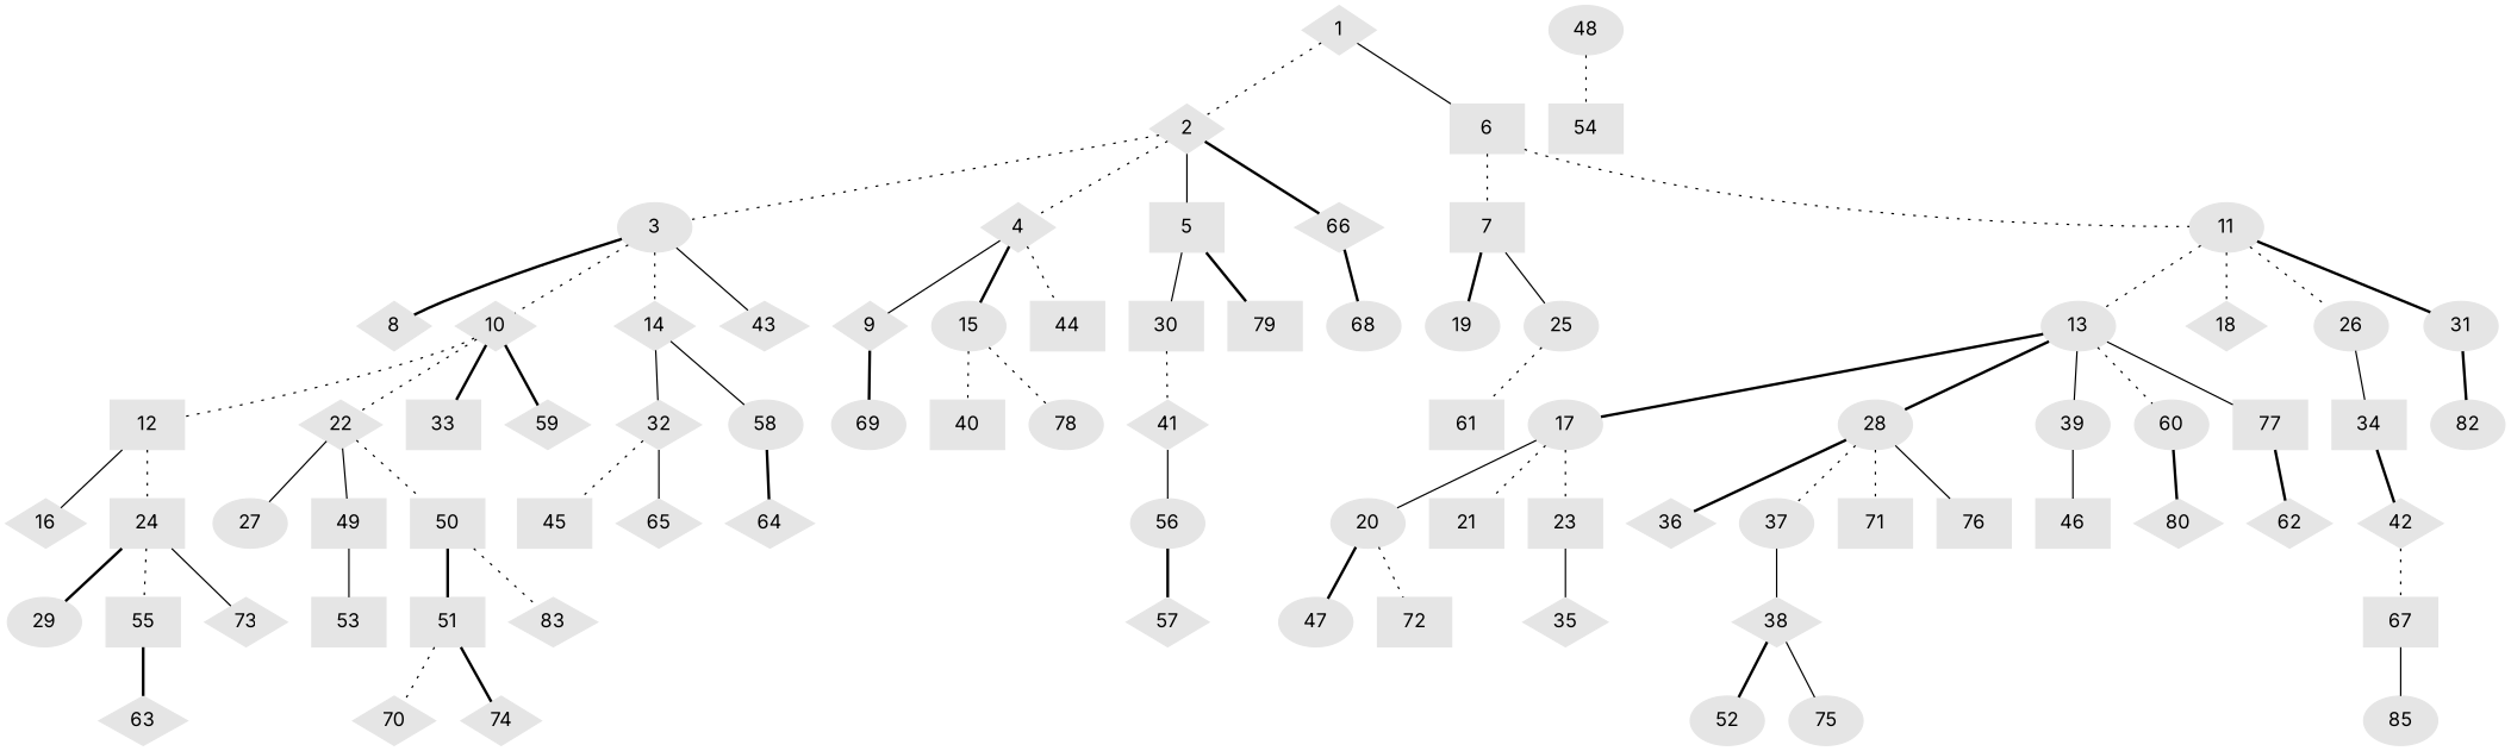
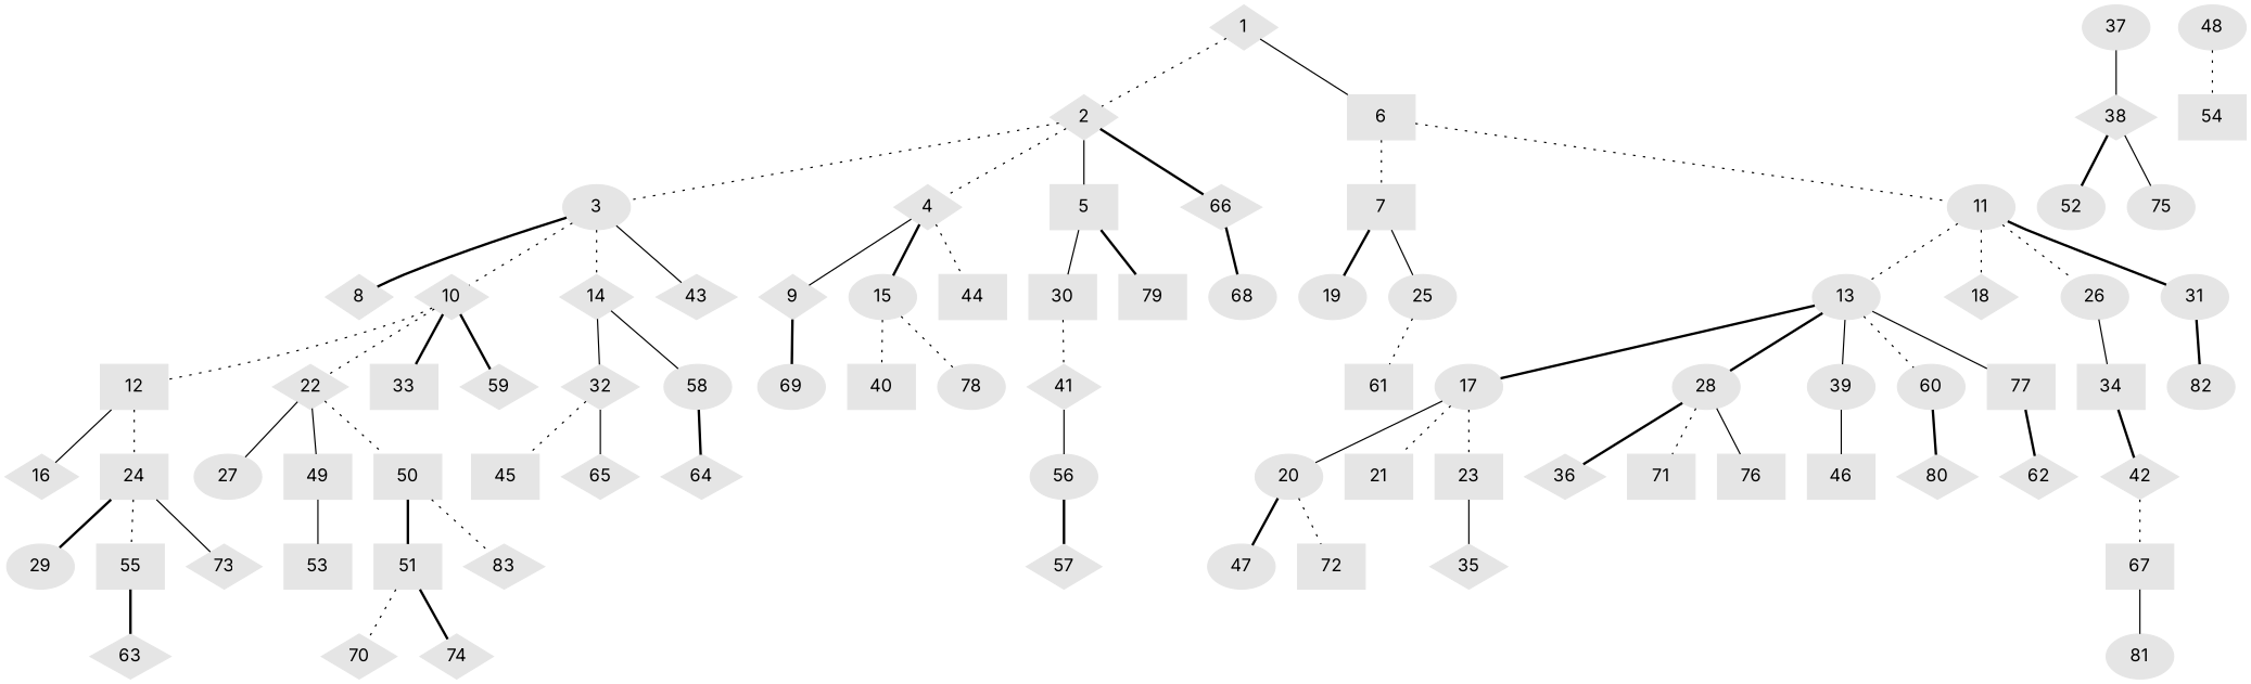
  graph {
    fontname=Inter
    node [color=gray90 fontname=Inter shape=diamond style=filled]
    edge [fontname=Inter style=dotted]
    1
    2
    6 [shape=box]
    3 [shape=ellipse]
    4
    5 [shape=box]
    66
    7 [shape=box]
    11 [shape=ellipse]
    8
    10
    14
    43
    9
    15 [shape=ellipse]
    44 [shape=box]
    30 [shape=box]
    79 [shape=box]
    68 [shape=ellipse]
    12 [shape=box]
    22
    33 [shape=box]
    59
    32
    58 [shape=ellipse]
    69 [shape=ellipse]
    40 [shape=box]
    78 [shape=ellipse]
    41
    19 [shape=ellipse]
    25 [shape=ellipse]
    13 [shape=ellipse]
    18
    26 [shape=ellipse]
    31 [shape=ellipse]
    61 [shape=box]
    16
    24 [shape=box]
    27 [shape=ellipse]
    49 [shape=box]
    50 [shape=box]
    17 [shape=ellipse]
    28 [shape=ellipse]
    39 [shape=ellipse]
    60 [shape=ellipse]
    77 [shape=box]
    34 [shape=box]
    82 [shape=ellipse]
    29 [shape=ellipse]
    55 [shape=box]
    73
    20 [shape=ellipse]
    21 [shape=box]
    23 [shape=box]
    36
    37 [shape=ellipse]
    71 [shape=box]
    76 [shape=box]
    46 [shape=box]
    80
    62
    45 [shape=box]
    65
    64
    47 [shape=ellipse]
    72 [shape=box]
    35
    53 [shape=box]
    51 [shape=box]
    83
    63
    42
    38
    56 [shape=ellipse]
    67 [shape=box]
    52 [shape=ellipse]
    75 [shape=ellipse]
    57
    48 [shape=ellipse]
    54 [shape=box]
-   81 [shape=ellipse label=85]
+   81 [shape=ellipse]
    70
    74
    1 -- 2
    1 -- 6 [style=solid]
    2 -- 3
    2 -- 4
    2 -- 5 [style=solid]
    2 -- 66 [style=bold]
    6 -- 7
    6 -- 11
    3 -- 8 [style=bold]
    3 -- 10
    3 -- 14
    3 -- 43 [style=solid]
    4 -- 9 [style=solid]
    4 -- 15 [style=bold]
    4 -- 44
    5 -- 30 [style=solid]
    5 -- 79 [style=bold]
    66 -- 68 [style=bold]
    7 -- 19 [style=bold]
    7 -- 25 [style=solid]
    11 -- 13
    11 -- 18
    11 -- 26
    11 -- 31 [style=bold]
    10 -- 12
    10 -- 22
    10 -- 33 [style=bold]
    10 -- 59 [style=bold]
    14 -- 32 [style=solid]
    14 -- 58 [style=solid]
    9 -- 69 [style=bold]
    15 -- 40
    15 -- 78
    30 -- 41
    12 -- 16 [style=solid]
    12 -- 24
    22 -- 27 [style=solid]
    22 -- 49 [style=solid]
    22 -- 50
    32 -- 45
    32 -- 65 [style=solid]
    58 -- 64 [style=bold]
    41 -- 56 [style=solid]
    25 -- 61
    13 -- 17 [style=bold]
    13 -- 28 [style=bold]
    13 -- 39 [style=solid]
    13 -- 60
    13 -- 77 [style=solid]
    26 -- 34 [style=solid]
    31 -- 82 [style=bold]
    24 -- 29 [style=bold]
    24 -- 55
    24 -- 73 [style=solid]
    49 -- 53 [style=solid]
    50 -- 51 [style=bold]
    50 -- 83
    17 -- 20 [style=solid]
    17 -- 21
    17 -- 23
    28 -- 36 [style=bold]
-   28 -- 37
    28 -- 71
    28 -- 76 [style=solid]
    39 -- 46 [style=solid]
    60 -- 80 [style=bold]
    77 -- 62 [style=bold]
    34 -- 42 [style=bold]
    55 -- 63 [style=bold]
    20 -- 47 [style=bold]
    20 -- 72
    23 -- 35 [style=solid]
    37 -- 38 [style=solid]
    51 -- 70
    51 -- 74 [style=bold]
    42 -- 67
    38 -- 52 [style=bold]
    38 -- 75 [style=solid]
    56 -- 57 [style=bold]
    67 -- 81 [style=solid]
    48 -- 54
  }
